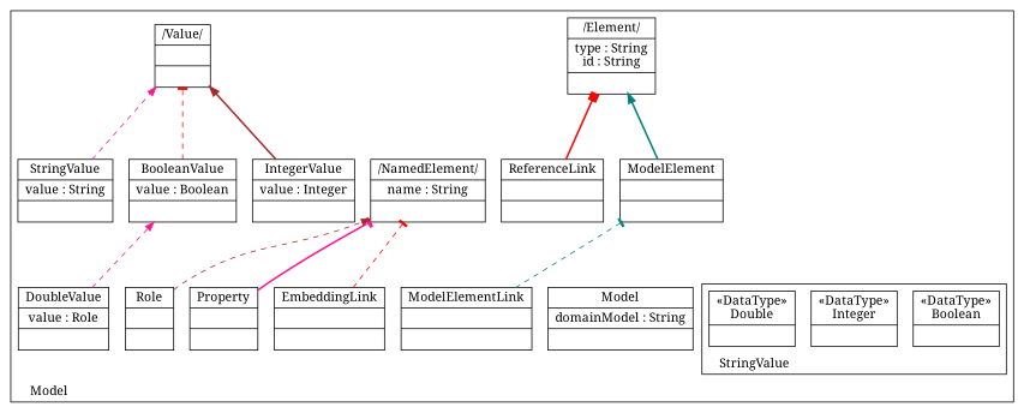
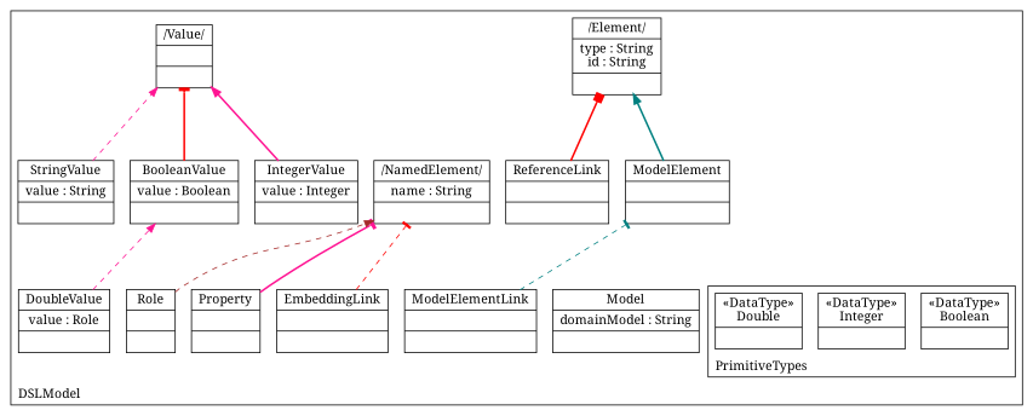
  digraph {
    compound=true
    fontname="Noto Serif"
    labeljust=l
    labelloc=t
    nodeSep=0.75
    rankdir=BT
    node [fontname="Noto Serif" shape=record]
    edge [arrowhead=normal color=red constraint=true fontname="Noto Serif" group=Value minlen=2 style=bold]
    n1 [label="{&#171;DataType&#187;\nBoolean|}"]
    n2 [label="{&#171;DataType&#187;\nInteger|}"]
    n3 [label="{&#171;DataType&#187;\nDouble|}"]
    n4 [label="{Model|domainModel : String| }"]
    n5 [label="{/Element/|type : String\nid : String| }"]
    n6 [label="{ModelElement| | }"]
    n7 [label="{ModelElementLink| | }"]
    n8 [label="{EmbeddingLink| | }"]
    n9 [label="{/NamedElement/|name : String| }"]
    n10 [label="{ReferenceLink| | }"]
    n11 [label="{Property| | }"]
    n12 [label="{Role| | }"]
    n13 [label="{/Value/| | }"]
    n14 [label="{IntegerValue|value : Integer| }"]
    n15 [label="{DoubleValue|value : Role| }"]
    n16 [label="{BooleanValue|value : Boolean| }"]
    n17 [label="{StringValue|value : String| }"]
    subgraph cluster_1 {
      color=black
-     label=Model
+     label=DSLModel
      n4
      n5
      n6
      n7
      n8
      n9
      n10
      n11
      n12
      n13
      n14
      n15
      n16
      n17
      subgraph cluster_2 {
        color=black
-       label=StringValue
+       label=PrimitiveTypes
        n1
        n2
        n3
      }
    }
    n6 -> n5 [color=teal group=Element]
    n7 -> n6 [arrowhead=tee color=teal group=ModelElement style=dashed]
    n8 -> n9 [arrowhead=tee group=NamedElement style=dashed]
    n10 -> n5 [arrowhead=box group=Element]
    n11 -> n9 [arrowhead=tee color=deeppink group=NamedElement]
    n12 -> n9 [color=brown group=NamedElement style=dashed]
-   n14 -> n13 [color=brown]
+   n14 -> n13 [color=deeppink]
    n15 -> n16 [color=deeppink style=dashed]
-   n16 -> n13 [arrowhead=tee style=dashed]
+   n16 -> n13 [arrowhead=tee]
    n17 -> n13 [color=deeppink style=dashed]
  }
